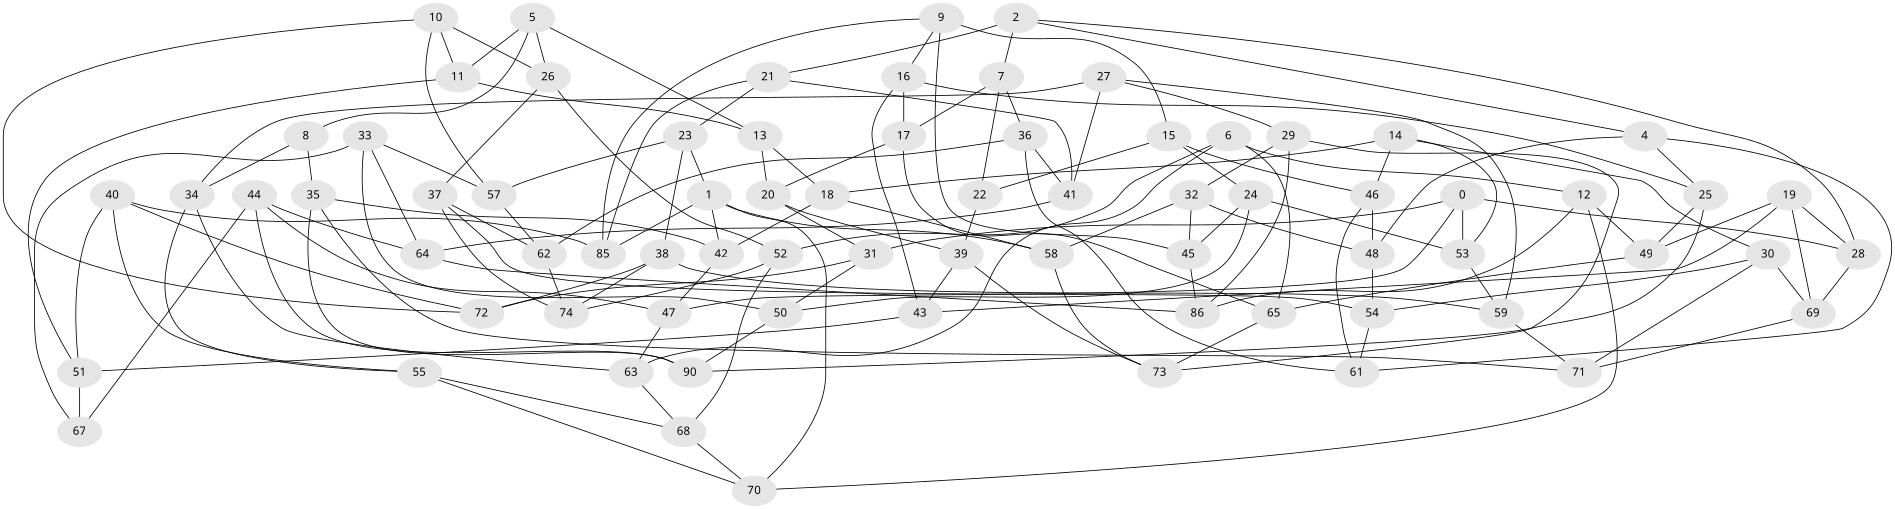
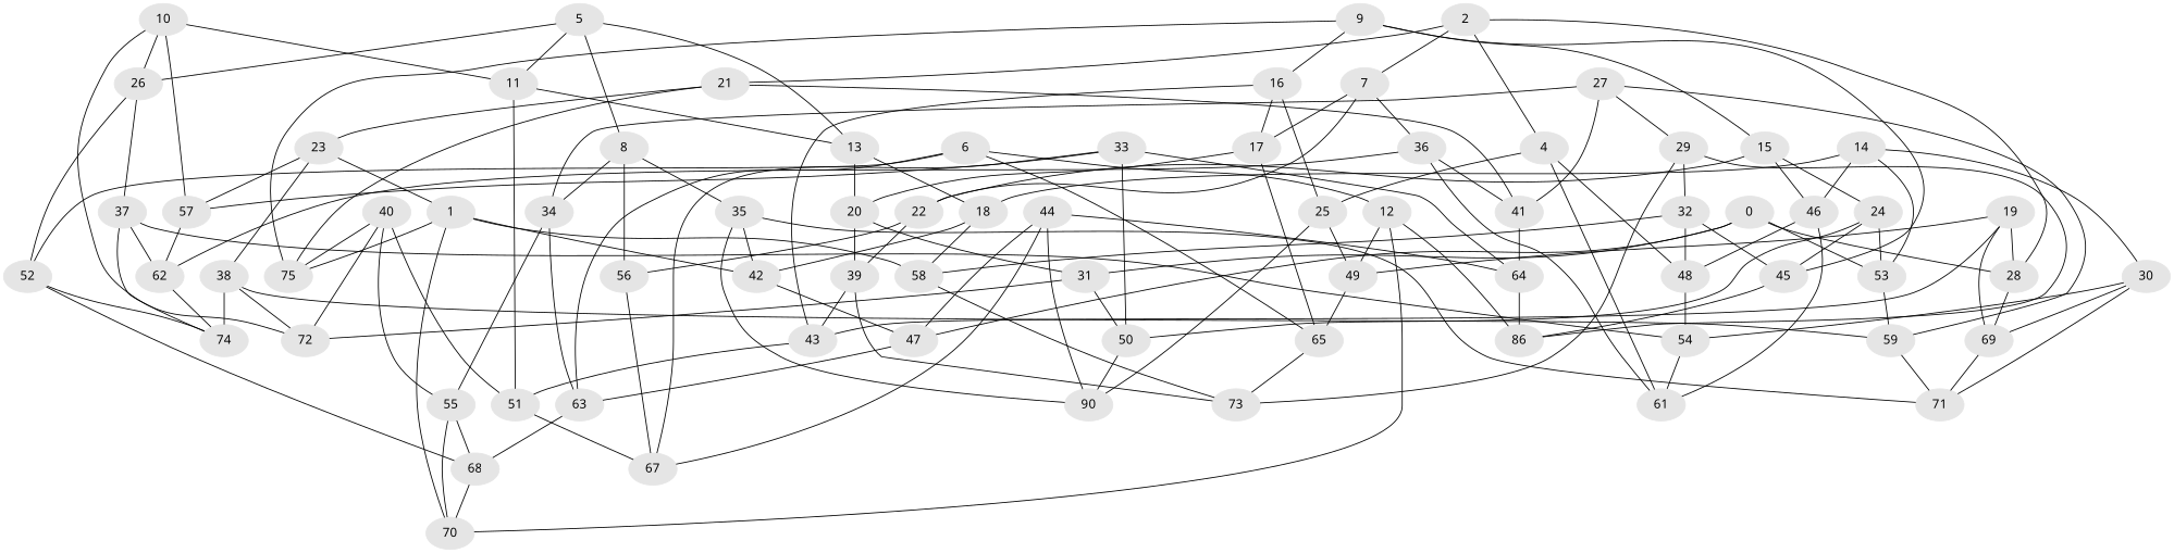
  graph {
    fontname="Noto Sans"
    node [color=gray90 fontname="Noto Sans" style=filled]
    edge [fontname="Noto Sans"]
    1
    42
    58
    70
-   75 [label=85]
+   75
    47
    73
    2
    4
    7
    21
    28
    25
    48
    61
    17
    22
    36
    23
    41
    69
    n22 [label=0]
    31
    53
    72
    50
    63
    59
    49
    n30 [label=90]
    54
    5
    8
    11
    13
    26
    34
    35
+   56
    51
    18
    20
    52
    37
    6
    12
    65
    n48 [label=86]
    74
    68
    39
    62
    55
    71
    67
    9
    15
    16
    45
    46
    24
    43
    10
    57
    14
    30
    19
    38
    64
    27
    29
    32
    33
    40
    44
    1 -- 42
    1 -- 58
    1 -- 70
    1 -- 75
    42 -- 47
    58 -- 73
    47 -- 63
    2 -- 4
    2 -- 7
    2 -- 21
    2 -- 28
    4 -- 25
    4 -- 48
    4 -- 61
    7 -- 17
    7 -- 22
    7 -- 36
    21 -- 75
    21 -- 23
    21 -- 41
    28 -- 69
    25 -- 49
    25 -- n30
    48 -- 54
    17 -- 20
    17 -- 65
+   22 -- 56
    22 -- 39
    36 -- 61
    36 -- 41
    36 -- 62
    23 -- 1
    23 -- 57
    23 -- 38
    41 -- 64
    69 -- 71
    n22 -- 47
    n22 -- 28
    n22 -- 31
    n22 -- 53
    31 -- 72
    31 -- 50
    53 -- 59
    50 -- n30
    63 -- 68
    59 -- 71
    49 -- 65
    54 -- 61
    5 -- 8
    5 -- 11
    5 -- 13
    5 -- 26
    8 -- 34
    8 -- 35
+   8 -- 56
    11 -- 13
    11 -- 51
    13 -- 18
    13 -- 20
    26 -- 52
    26 -- 37
    34 -- 63
    34 -- 55
    35 -- 42
    35 -- n30
    35 -- 71
+   56 -- 67
    51 -- 67
    18 -- 42
    18 -- 58
    20 -- 31
    20 -- 39
    52 -- 74
    52 -- 68
    37 -- 54
    37 -- 74
    37 -- 62
    6 -- 63
    6 -- 52
    6 -- 12
    6 -- 65
    12 -- 70
    12 -- 49
    12 -- n48
    65 -- 73
    68 -- 70
    39 -- 73
    39 -- 43
    62 -- 74
    55 -- 70
    55 -- 68
    9 -- 75
    9 -- 15
    9 -- 16
    9 -- 45
    15 -- 22
    15 -- 46
    15 -- 24
    16 -- 25
    16 -- 17
    16 -- 43
    45 -- n48
    46 -- 48
    46 -- 61
    24 -- 53
    24 -- 50
    24 -- 45
    43 -- 51
    10 -- 72
    10 -- 11
    10 -- 26
    10 -- 57
    57 -- 62
    14 -- 53
    14 -- 18
    14 -- 46
    14 -- 30
    30 -- 69
    30 -- 54
    30 -- 71
    19 -- 28
    19 -- 69
    19 -- 49
    19 -- 43
    38 -- 72
    38 -- 59
    38 -- 74
    64 -- n48
    27 -- 41
    27 -- 59
    27 -- 34
    27 -- 29
    29 -- 73
    29 -- n48
    29 -- 32
    32 -- 58
    32 -- 48
    32 -- 45
    33 -- 50
    33 -- 67
    33 -- 57
    33 -- 64
    40 -- 75
    40 -- 72
    40 -- 51
    40 -- 55
    44 -- 47
    44 -- n30
    44 -- 67
    44 -- 64
  }
